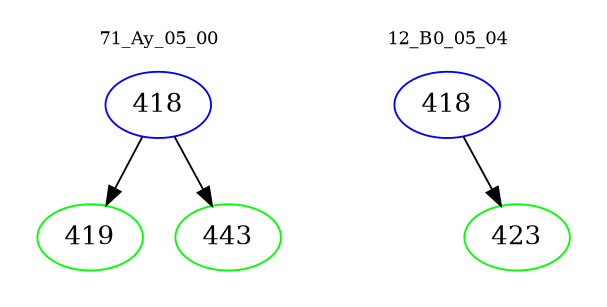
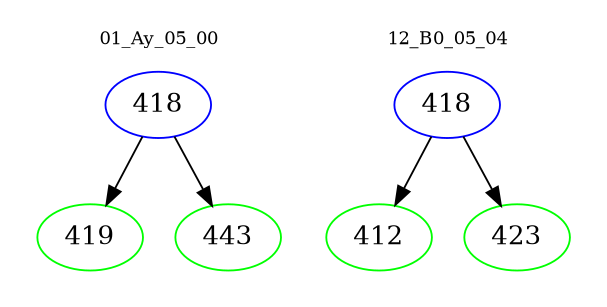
  digraph {
    node [color=green]
    edge [color=black]
    n1 [color=blue label=418]
    n2 [label=419]
    n3 [label=443]
    n4 [color=blue label=418]
+   n5 [label=412]
    n6 [label=423]
    subgraph cluster_1 {
      color=white
      fontsize=10
-     label="71_Ay_05_00"
+     label="01_Ay_05_00"
      n1
      n2
      n3
    }
    subgraph cluster_2 {
      color=white
      fontsize=10
      label="12_B0_05_04"
      n4
+     n5
      n6
    }
    n1 -> n2
    n1 -> n3
+   n4 -> n5
    n4 -> n6
  }
